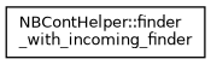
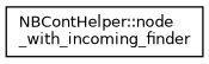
  digraph {
    rankdir=LR
-   n1 [color=black fillcolor=white fontname=Helvetica fontsize=10 height=0.2 label="NBContHelper::finder\l_with_incoming_finder" shape=record style=filled width=0.4]
+   n1 [color=black fillcolor=white fontname=Helvetica fontsize=10 height=0.2 label="NBContHelper::node\l_with_incoming_finder" shape=record style=filled width=0.4]
  }
